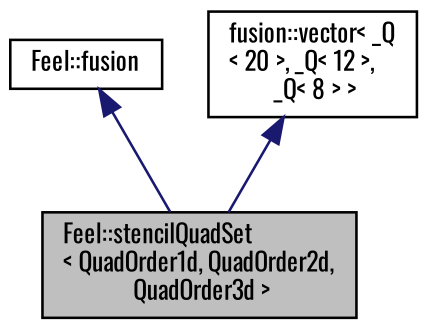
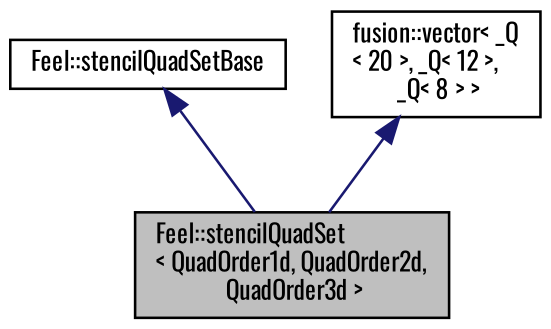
  digraph {
    fontname=Oswald
    node [color=black fillcolor=white fontname=Oswald fontsize=10 shape=record style=filled]
    edge [color=midnightblue dir=back fontname=Oswald fontsize=10 labelfontname=Helvetica labelfontsize=10 style=solid]
    n1 [fillcolor=grey75 fontcolor=black height=0.2 label="Feel::stencilQuadSet\l\< QuadOrder1d, QuadOrder2d,\l QuadOrder3d \>" width=0.4]
-   n2 [height=0.2 label="Feel::fusion" width=0.4]
+   n2 [height=0.2 label="Feel::stencilQuadSetBase" width=0.4]
    n3 [height=0.2 label="fusion::vector\< _Q\l\< 20  \>, _Q\< 12  \>,\l _Q\< 8  \> \>" width=0.4]
    n2 -> n1
    n3 -> n1
  }
